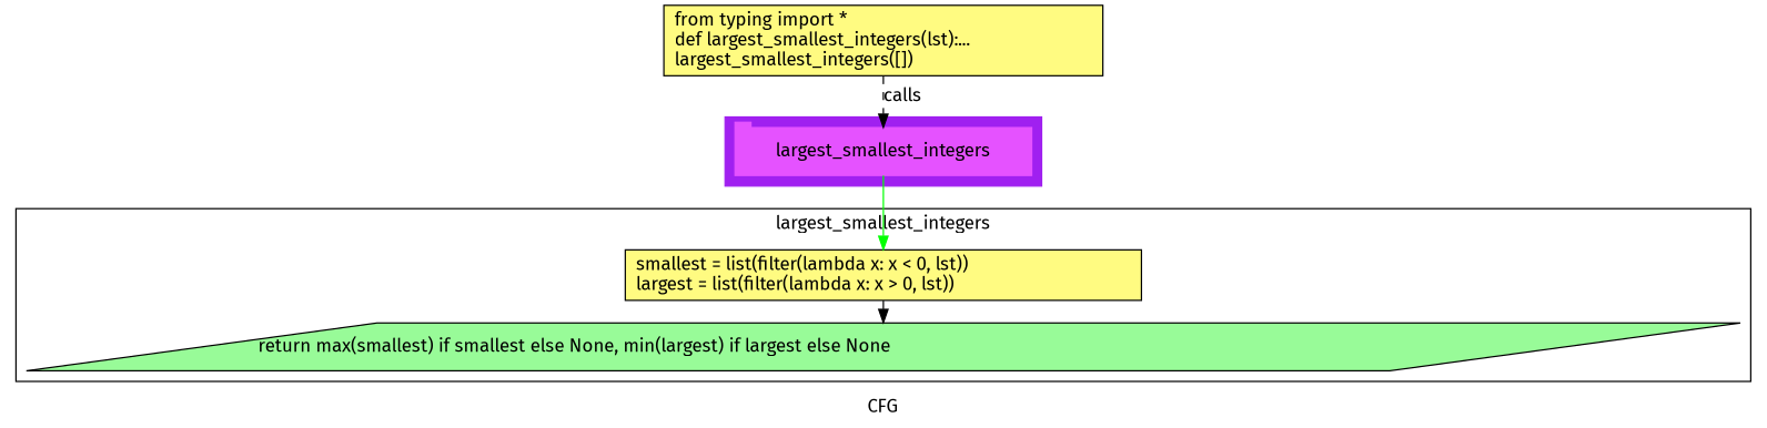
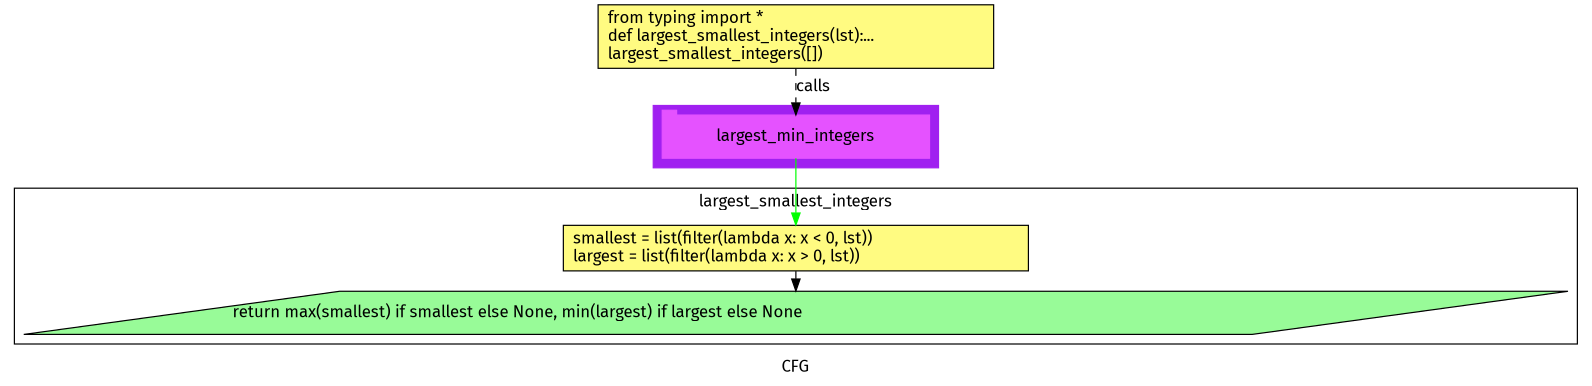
  digraph {
    compound=True
    fontname="Fira Sans"
    label=CFG
    pack=False
    rankdir=TB
    ranksep=0.02
    node [fontname="Fira Sans" shape=rectangle style="filled,solid" fillcolor="#FFFB81"]
    edge [fontname="Fira Sans"]
-   n1 [color="#E552FF" height=0.5 label=largest_smallest_integers linenum="[10]" shape=tab style=filled width=3.0972 fillcolor=""]
+   n1 [color="#E552FF" height=0.5 label=largest_min_integers linenum="[10]" shape=tab style=filled width=3.0972 fillcolor=""]
    n2 [height=0.52778 label="smallest = list(filter(lambda x: x < 0, lst))\llargest = list(filter(lambda x: x > 0, lst))\l" linenum="[5, 6]" width=5.3889]
    n3 [fillcolor="#98fb98" height=0.5 label="return max(smallest) if smallest else None, min(largest) if largest else None\l" linenum="[7]" shape=parallelogram width=17.259]
    n4 [height=0.73611 label="from typing import *\ldef largest_smallest_integers(lst):...\llargest_smallest_integers([])\l" linenum="[1]" width=4.5833]
    subgraph cluster_1 {
      color=purple
      compound=true
      label=""
      shape=tab
      style=filled
      n1
    }
    subgraph cluster_2 {
      label=largest_smallest_integers
      n2
      n3
      subgraph cluster_3 {
        color=purple
        compound=true
        label=""
        shape=tab
        style=filled
      }
    }
    n1 -> n2 [color=green]
    n2 -> n3 [color=black]
    n4 -> n1 [label=calls style=dashed]
  }
